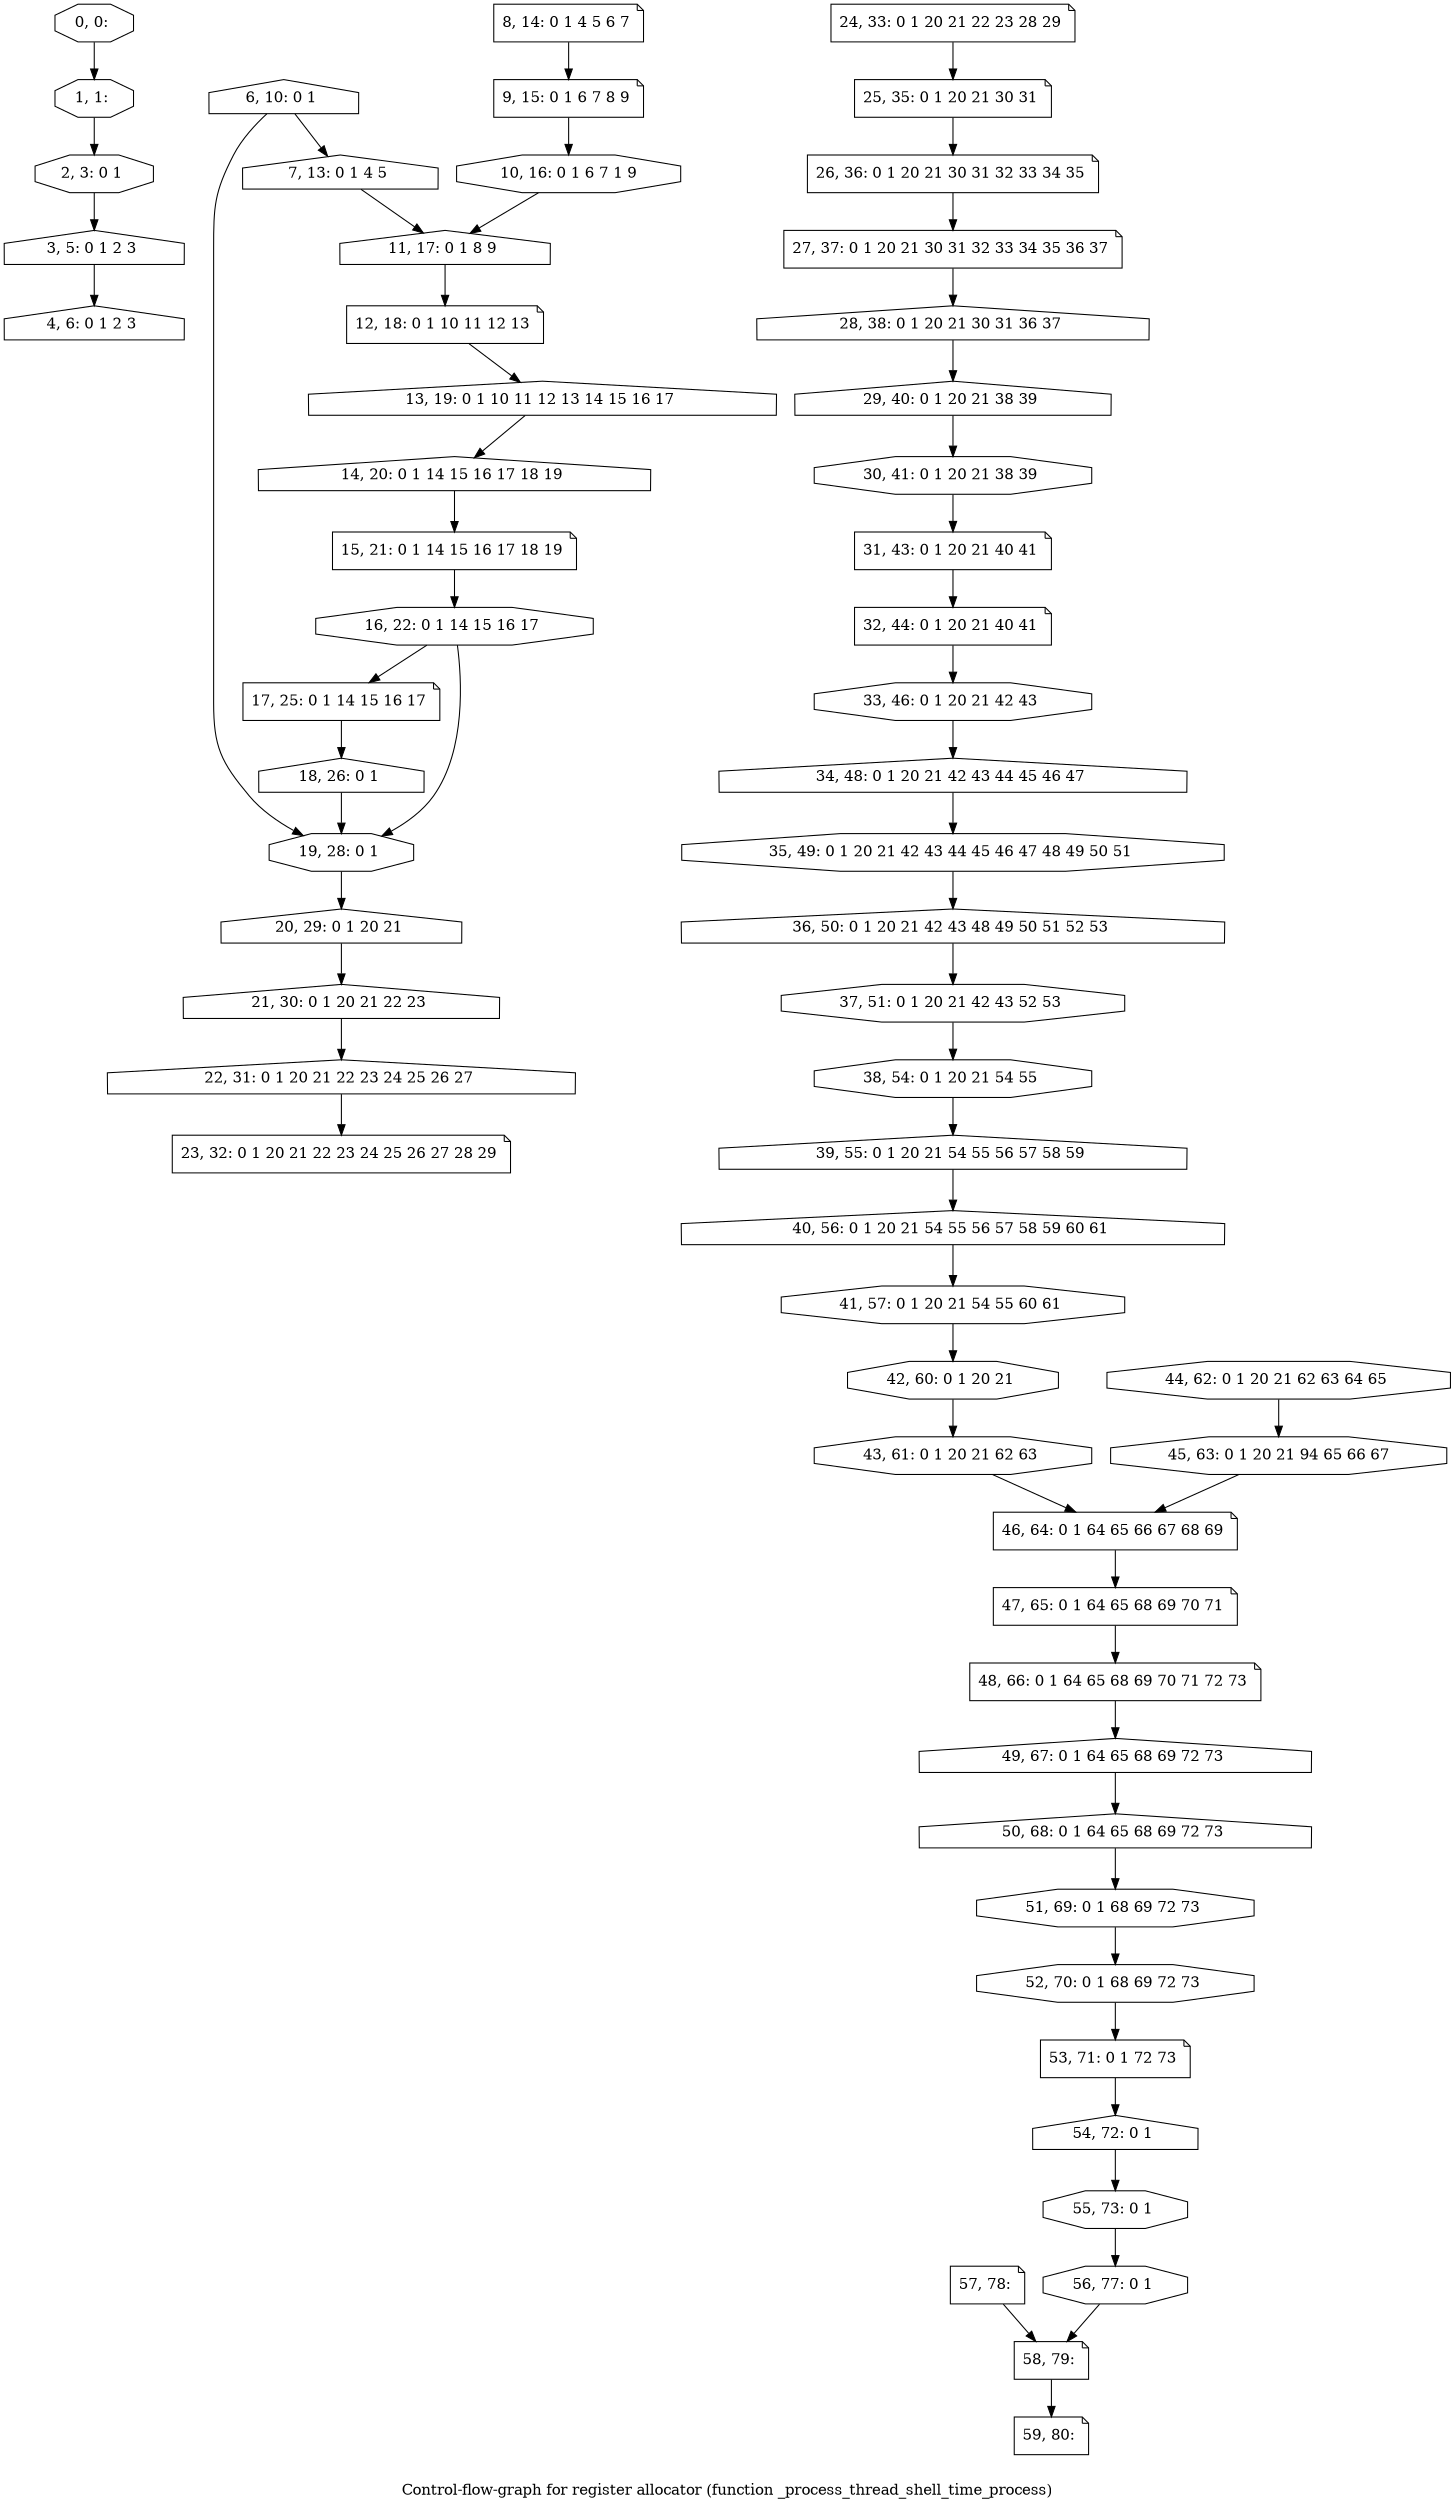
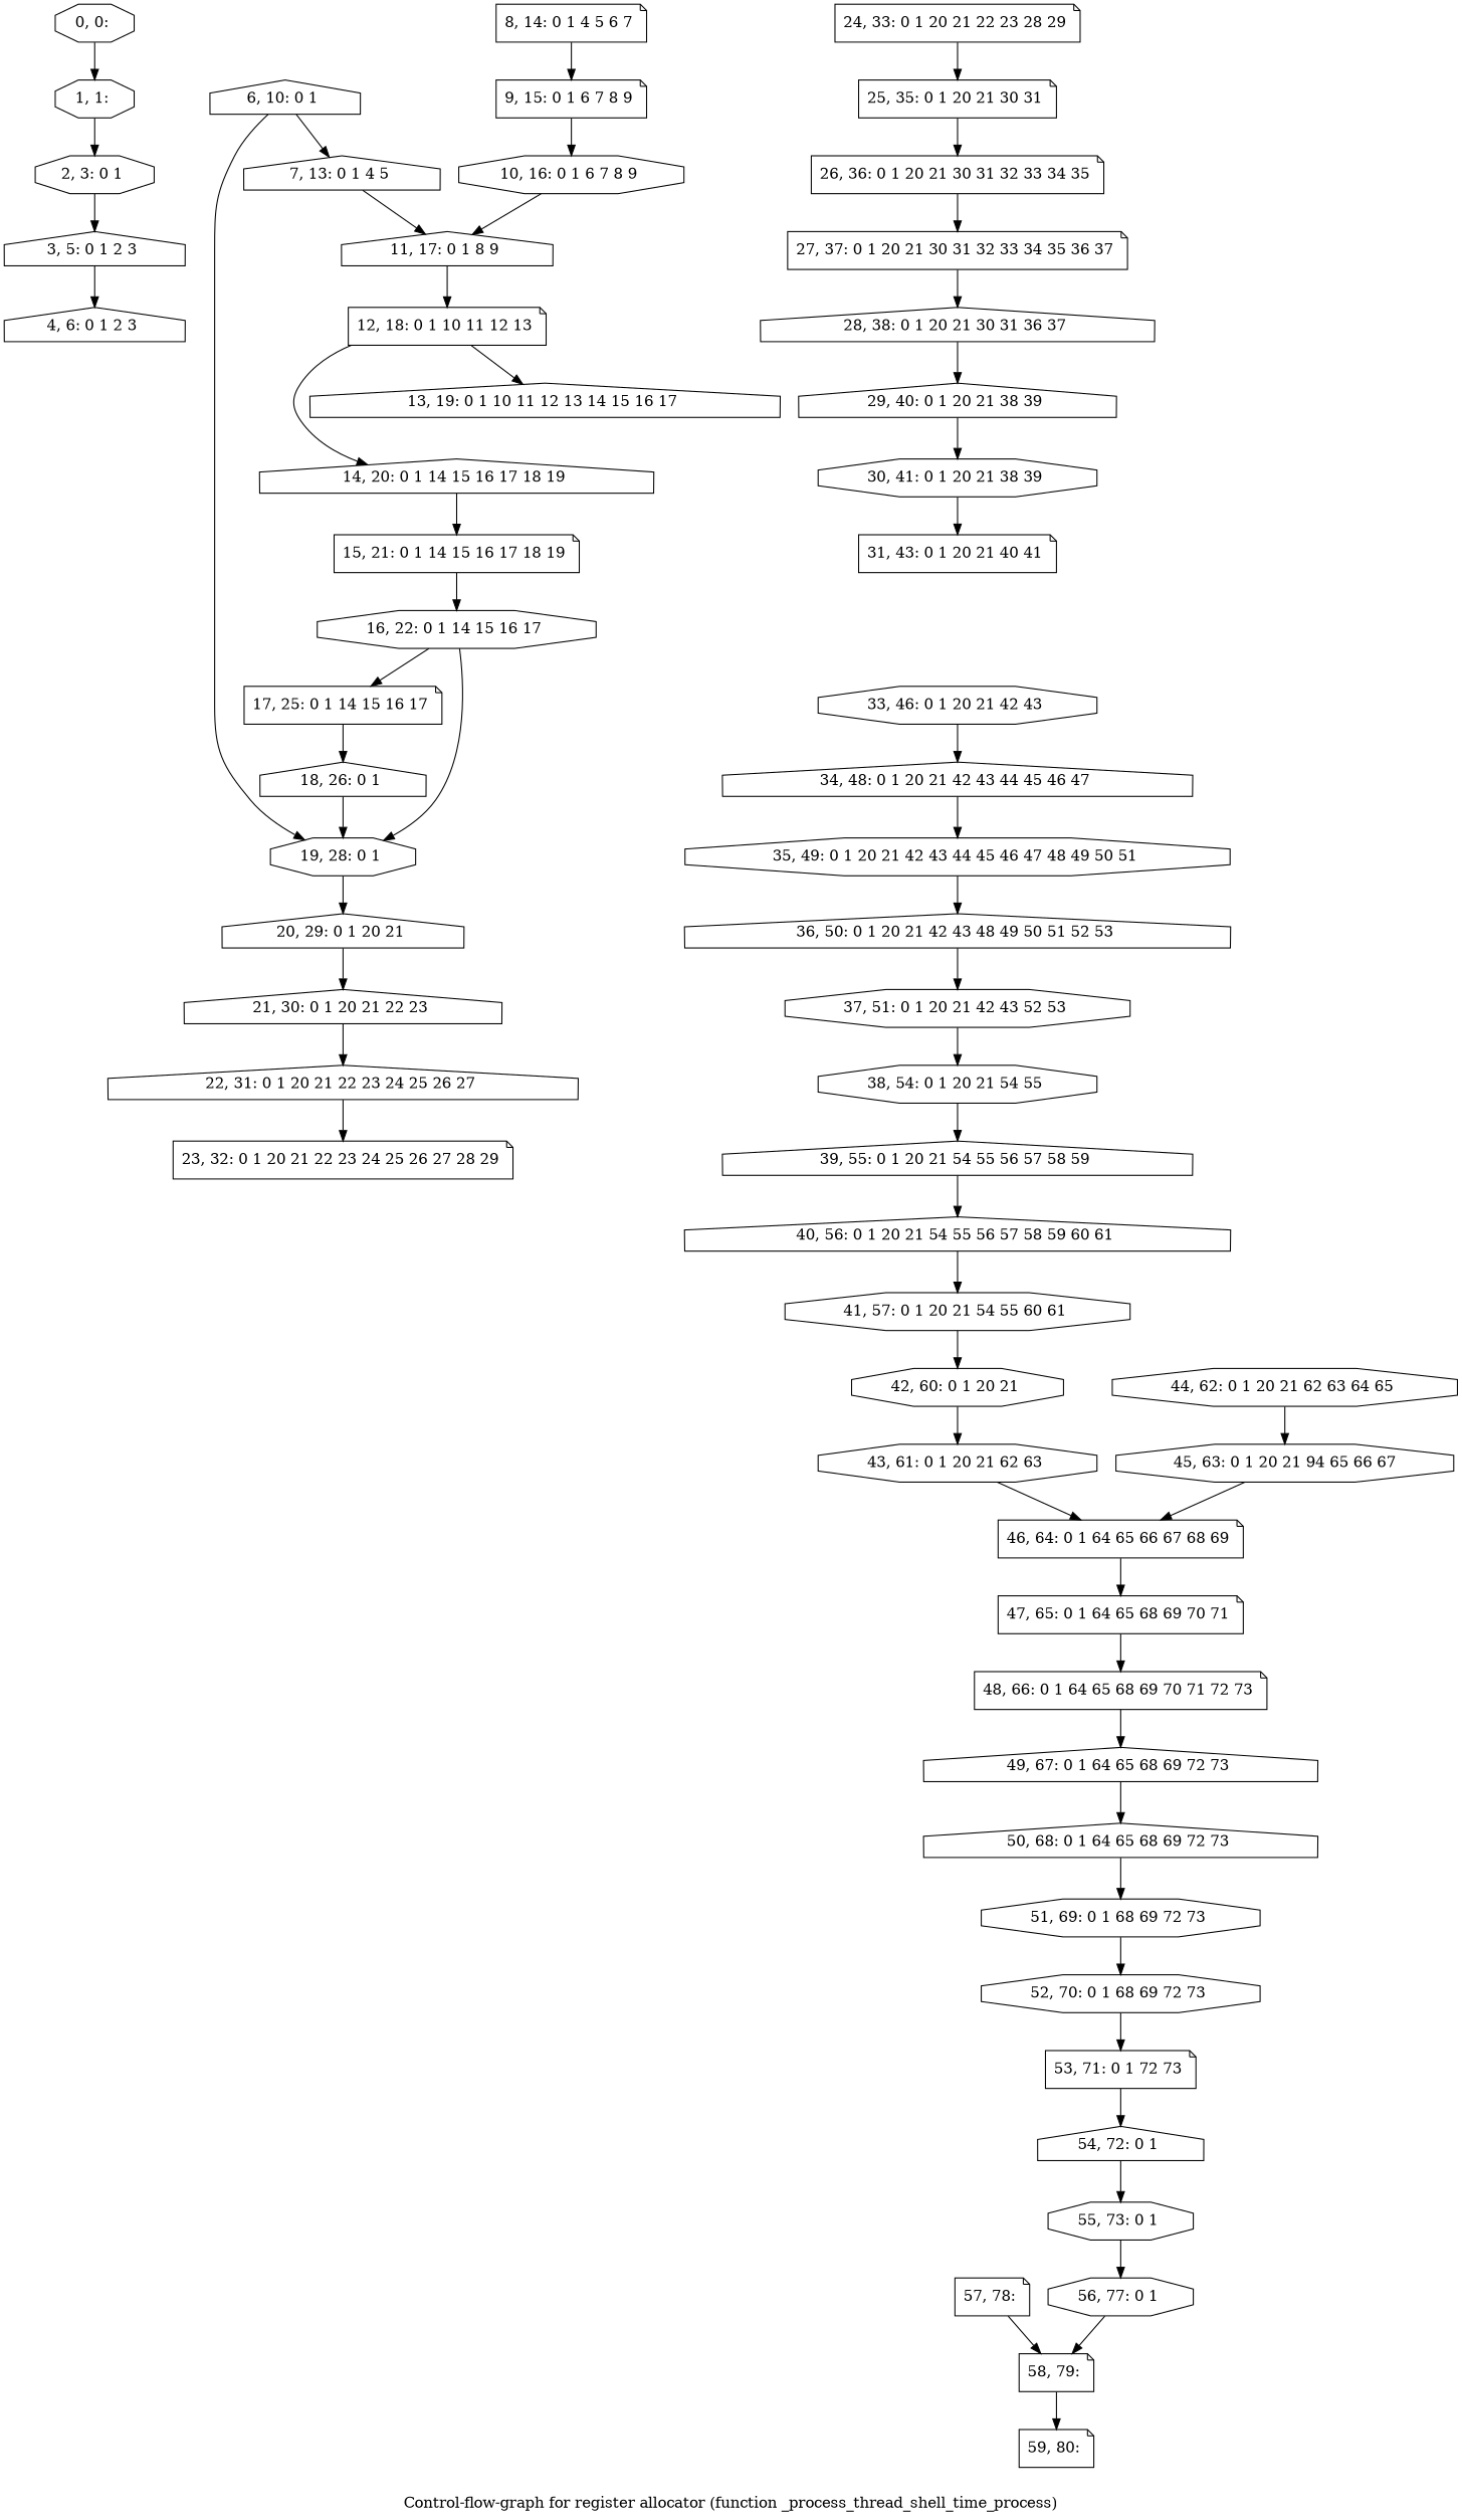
  digraph {
    label="Control-flow-graph for register allocator (function _process_thread_shell_time_process)"
    node [shape=octagon]
    n1 [label="0, 0: "]
    n2 [label="1, 1: "]
    n3 [label="2, 3: 0 1 "]
    n4 [label="3, 5: 0 1 2 3 " shape=house]
    n5 [label="4, 6: 0 1 2 3 " shape=house]
    n6 [label="6, 10: 0 1 " shape=house]
    n7 [label="7, 13: 0 1 4 5 " shape=house]
    n8 [label="19, 28: 0 1 "]
    n9 [label="55, 73: 0 1 "]
    n10 [label="56, 77: 0 1 "]
    n11 [label="11, 17: 0 1 8 9 " shape=house]
    n12 [label="20, 29: 0 1 20 21 " shape=house]
    n13 [label="8, 14: 0 1 4 5 6 7 " shape=note]
    n14 [label="9, 15: 0 1 6 7 8 9 " shape=note]
-   n15 [label="10, 16: 0 1 6 7 1 9"]
+   n15 [label="10, 16: 0 1 6 7 8 9 "]
    n16 [label="12, 18: 0 1 10 11 12 13 " shape=note]
    n17 [label="13, 19: 0 1 10 11 12 13 14 15 16 17 " shape=house]
    n18 [label="14, 20: 0 1 14 15 16 17 18 19 " shape=house]
    n19 [label="15, 21: 0 1 14 15 16 17 18 19 " shape=note]
    n20 [label="16, 22: 0 1 14 15 16 17 "]
    n21 [label="17, 25: 0 1 14 15 16 17 " shape=note]
    n22 [label="18, 26: 0 1 " shape=house]
    n23 [label="21, 30: 0 1 20 21 22 23 " shape=house]
    n24 [label="22, 31: 0 1 20 21 22 23 24 25 26 27 " shape=house]
    n25 [label="23, 32: 0 1 20 21 22 23 24 25 26 27 28 29 " shape=note]
    n26 [label="24, 33: 0 1 20 21 22 23 28 29 " shape=note]
    n27 [label="25, 35: 0 1 20 21 30 31 " shape=note]
    n28 [label="26, 36: 0 1 20 21 30 31 32 33 34 35 " shape=note]
    n29 [label="27, 37: 0 1 20 21 30 31 32 33 34 35 36 37 " shape=note]
    n30 [label="28, 38: 0 1 20 21 30 31 36 37 " shape=house]
    n31 [label="29, 40: 0 1 20 21 38 39 " shape=house]
    n32 [label="30, 41: 0 1 20 21 38 39 "]
    n33 [label="31, 43: 0 1 20 21 40 41 " shape=note]
-   n34 [label="32, 44: 0 1 20 21 40 41 " shape=note]
    n35 [label="33, 46: 0 1 20 21 42 43 "]
    n36 [label="34, 48: 0 1 20 21 42 43 44 45 46 47 " shape=house]
    n37 [label="35, 49: 0 1 20 21 42 43 44 45 46 47 48 49 50 51 "]
    n38 [label="36, 50: 0 1 20 21 42 43 48 49 50 51 52 53 " shape=house]
    n39 [label="37, 51: 0 1 20 21 42 43 52 53 "]
    n40 [label="38, 54: 0 1 20 21 54 55 "]
    n41 [label="39, 55: 0 1 20 21 54 55 56 57 58 59 " shape=house]
    n42 [label="40, 56: 0 1 20 21 54 55 56 57 58 59 60 61 " shape=house]
    n43 [label="41, 57: 0 1 20 21 54 55 60 61 "]
    n44 [label="42, 60: 0 1 20 21 "]
    n45 [label="43, 61: 0 1 20 21 62 63 "]
    n46 [label="46, 64: 0 1 64 65 66 67 68 69 " shape=note]
    n47 [label="44, 62: 0 1 20 21 62 63 64 65 "]
    n48 [label="45, 63: 0 1 20 21 94 65 66 67"]
    n49 [label="47, 65: 0 1 64 65 68 69 70 71 " shape=note]
    n50 [label="48, 66: 0 1 64 65 68 69 70 71 72 73 " shape=note]
    n51 [label="49, 67: 0 1 64 65 68 69 72 73 " shape=house]
    n52 [label="50, 68: 0 1 64 65 68 69 72 73 " shape=house]
    n53 [label="51, 69: 0 1 68 69 72 73 "]
    n54 [label="52, 70: 0 1 68 69 72 73 "]
    n55 [label="53, 71: 0 1 72 73 " shape=note]
    n56 [label="54, 72: 0 1 " shape=house]
    n57 [label="58, 79: " shape=note]
    n58 [label="57, 78: " shape=note]
    n59 [label="59, 80: " shape=note]
    n1 -> n2
    n2 -> n3
    n3 -> n4
    n4 -> n5
    n6 -> n7
    n6 -> n8
    n7 -> n11
    n8 -> n12
    n9 -> n10
    n10 -> n57
    n11 -> n16
    n12 -> n23
    n13 -> n14
    n14 -> n15
    n15 -> n11
    n16 -> n17
-   n17 -> n18
+   n16 -> n18
    n18 -> n19
    n19 -> n20
    n20 -> n8
    n20 -> n21
    n21 -> n22
    n22 -> n8
    n23 -> n24
    n24 -> n25
    n26 -> n27
    n27 -> n28
    n28 -> n29
    n29 -> n30
    n30 -> n31
    n31 -> n32
    n32 -> n33
-   n33 -> n34
-   n34 -> n35
    n35 -> n36
    n36 -> n37
    n37 -> n38
    n38 -> n39
    n39 -> n40
    n40 -> n41
    n41 -> n42
    n42 -> n43
    n43 -> n44
    n44 -> n45
    n45 -> n46
    n46 -> n49
    n47 -> n48
    n48 -> n46
    n49 -> n50
    n50 -> n51
    n51 -> n52
    n52 -> n53
    n53 -> n54
    n54 -> n55
    n55 -> n56
    n56 -> n9
    n57 -> n59
    n58 -> n57
  }
